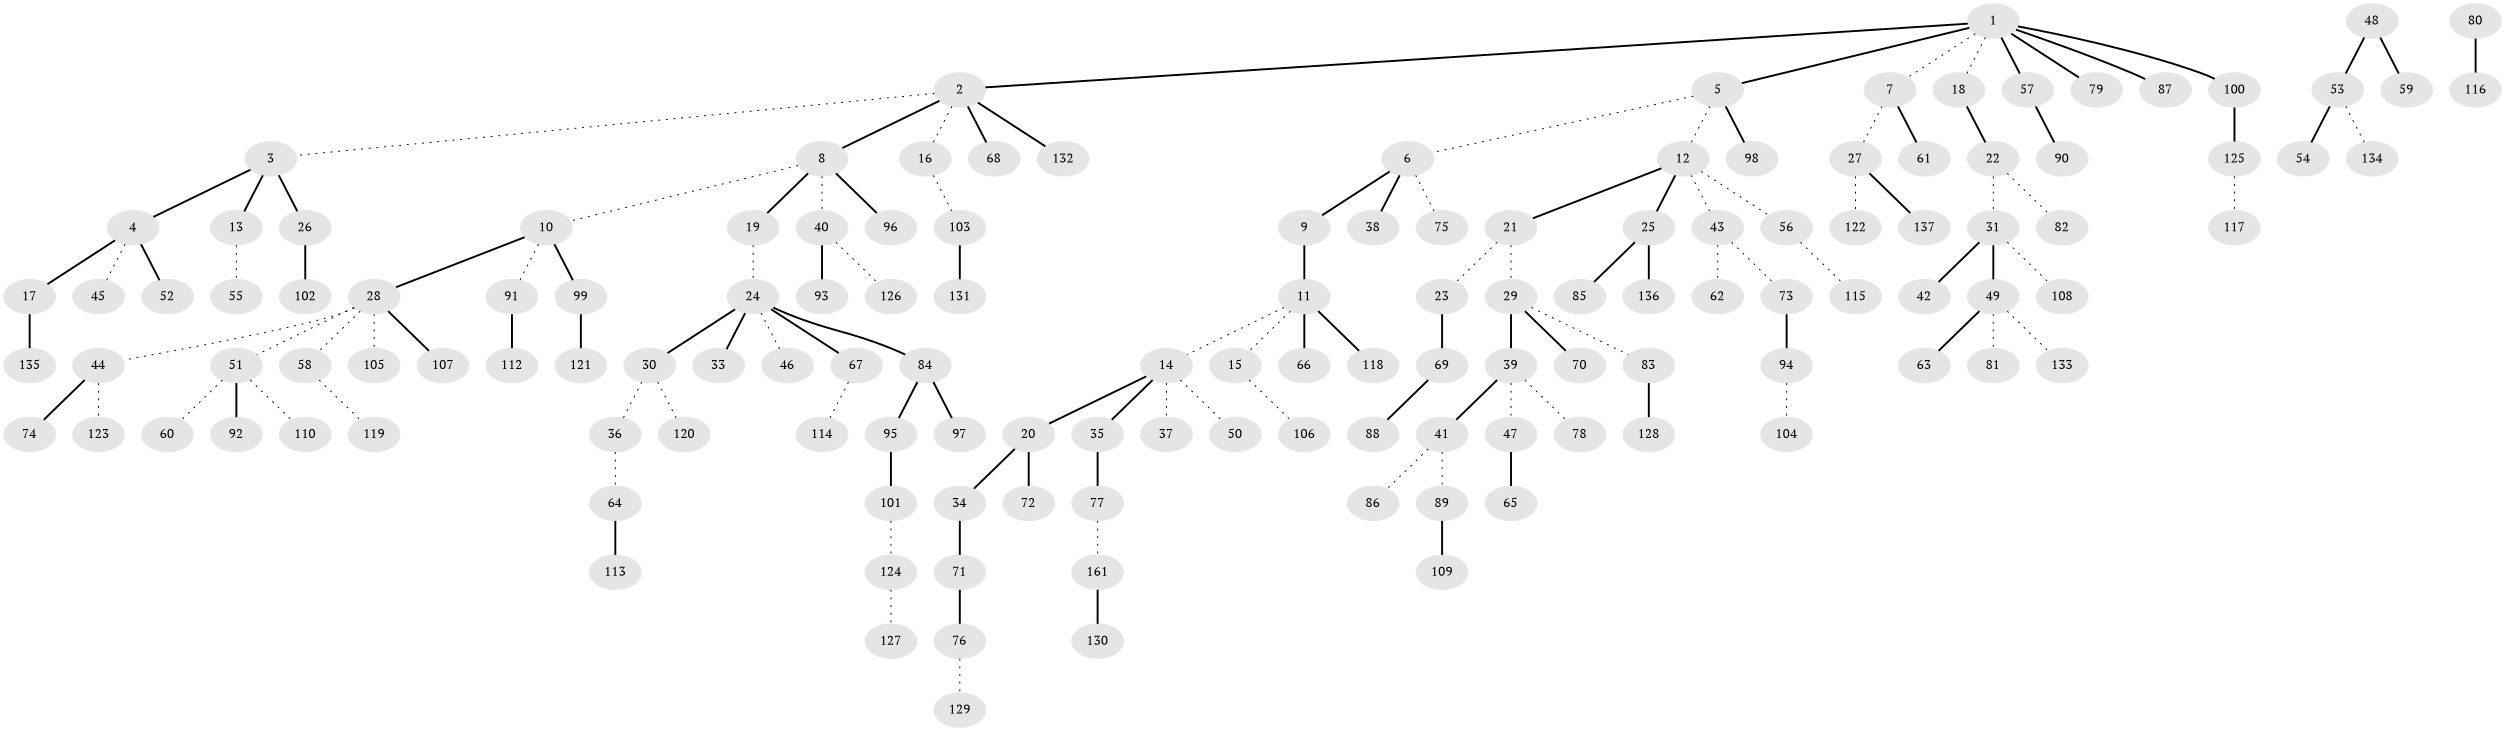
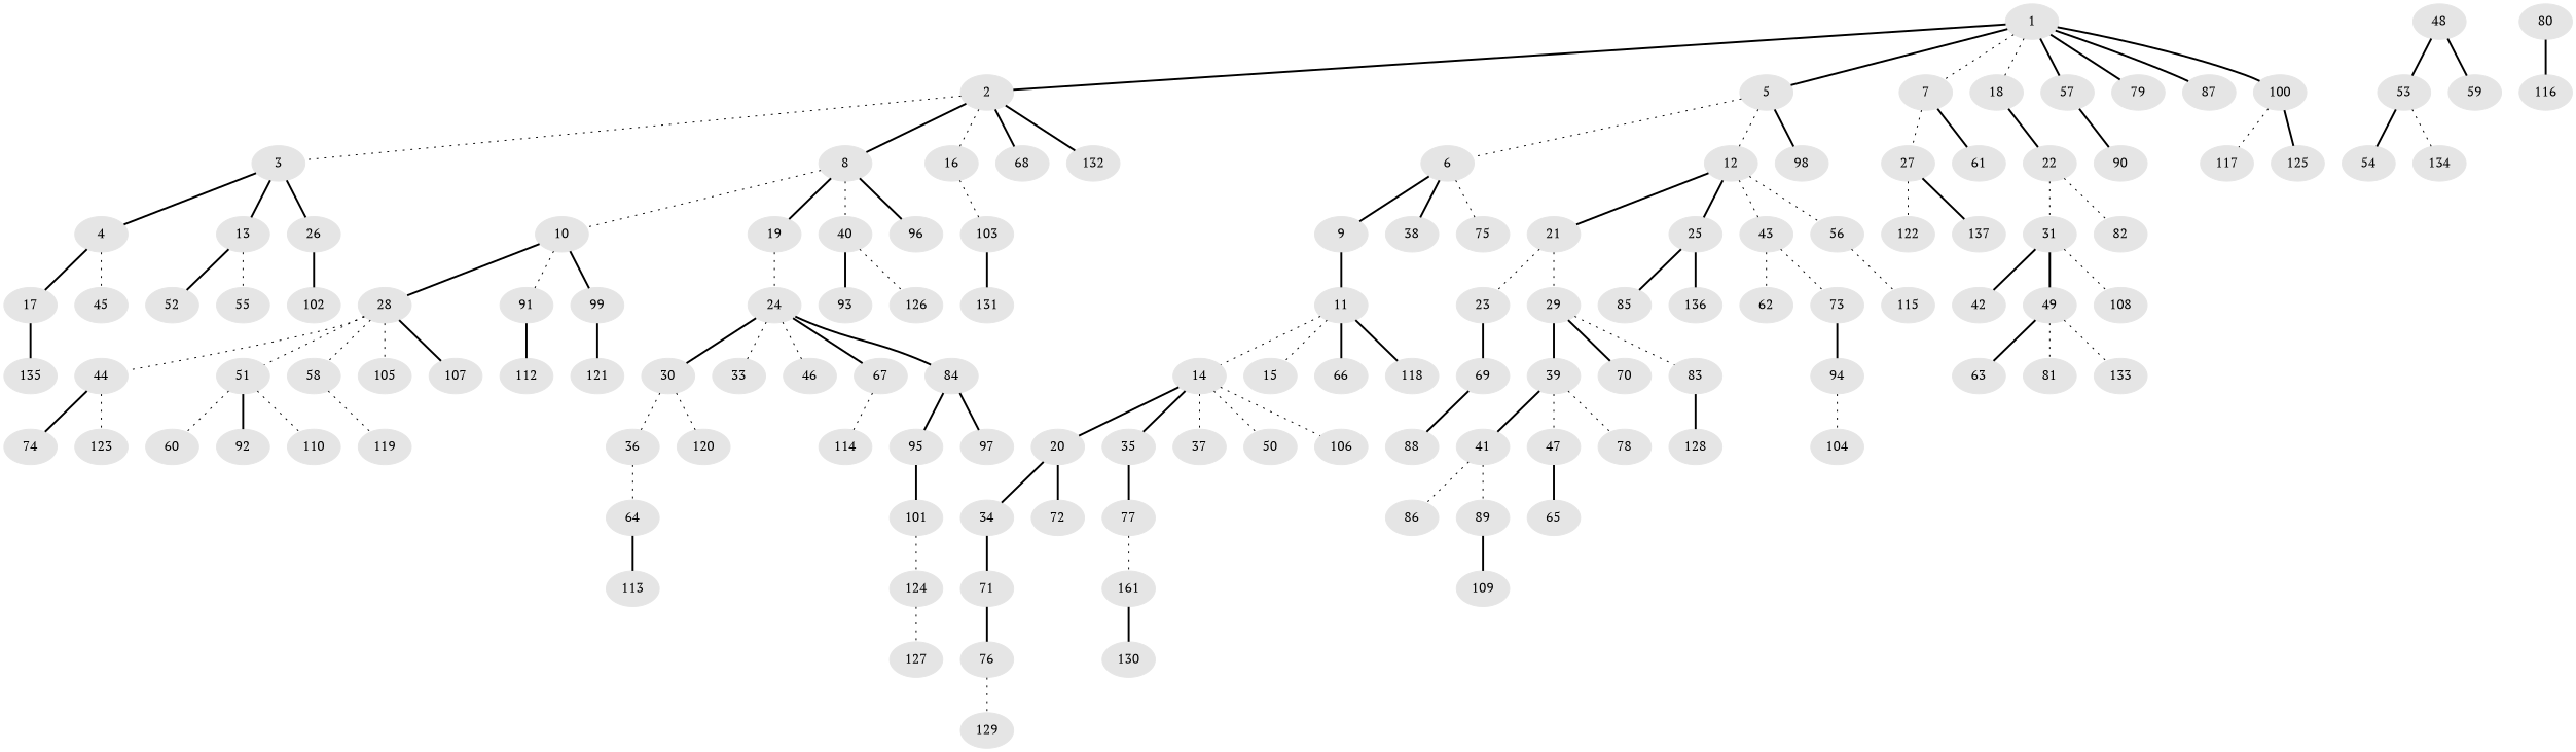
  graph {
    fontname="PT Serif"
    node [color=gray90 fontname="PT Serif" style=filled]
    edge [fontname="PT Serif" style=bold]
    1
    2
    5
    7
    18
    57
    79
    87
    100
    3
    8
    16
    68
    132
    6
    12
    98
    27
    61
    22
    90
    117
    125
    4
    13
    26
    10
    19
    40
    96
    103
    17
    45
    52
    55
    102
    135
    9
    38
    75
    21
    25
    43
    56
    11
    122
    137
    28
    91
    99
    24
    93
    126
    14
    15
    66
    118
    44
    51
    58
    105
    107
    112
    121
    20
    35
    37
    50
    106
    23
    29
    85
    136
    62
    73
    115
    34
    72
    77
    131
    31
    82
    30
    33
    46
    67
    84
    71
    69
    39
    70
    83
    42
    49
    108
    88
    36
    120
    114
    95
    97
    74
    123
    60
    92
    110
    119
    41
    47
    78
    128
    64
    63
    81
    133
    48
    53
    59
    80
    116
    76
    n122 [label=161]
    113
    86
    89
    65
    109
    94
    54
    134
    129
    104
    130
    101
    124
    127
    1 -- 2
    1 -- 5
    1 -- 7 [style=dotted]
    1 -- 18 [style=dotted]
    1 -- 57
    1 -- 79
    1 -- 87
    1 -- 100
    2 -- 3 [style=dotted]
    2 -- 8
    2 -- 16 [style=dotted]
    2 -- 68
    2 -- 132
    5 -- 6 [style=dotted]
    5 -- 12 [style=dotted]
    5 -- 98
    7 -- 27 [style=dotted]
    7 -- 61
    18 -- 22
    57 -- 90
-   125 -- 117 [style=dotted]
+   100 -- 117 [style=dotted]
    100 -- 125
    3 -- 4
    3 -- 13
    3 -- 26
    8 -- 10 [style=dotted]
    8 -- 19
    8 -- 40 [style=dotted]
    8 -- 96
    16 -- 103 [style=dotted]
    6 -- 9
    6 -- 38
    6 -- 75 [style=dotted]
    12 -- 21
    12 -- 25
    12 -- 43 [style=dotted]
    12 -- 56 [style=dotted]
    27 -- 122 [style=dotted]
    27 -- 137
    22 -- 31 [style=dotted]
    22 -- 82 [style=dotted]
    4 -- 17
    4 -- 45 [style=dotted]
-   4 -- 52
+   13 -- 52
    13 -- 55 [style=dotted]
    26 -- 102
    10 -- 28
    10 -- 91 [style=dotted]
    10 -- 99
    19 -- 24 [style=dotted]
    40 -- 93
    40 -- 126 [style=dotted]
    103 -- 131
    17 -- 135
    9 -- 11
    21 -- 23 [style=dotted]
    21 -- 29 [style=dotted]
    25 -- 85
    25 -- 136
    43 -- 62 [style=dotted]
    43 -- 73 [style=dotted]
    56 -- 115 [style=dotted]
    11 -- 14 [style=dotted]
    11 -- 15 [style=dotted]
    11 -- 66
    11 -- 118
    28 -- 44 [style=dotted]
    28 -- 51 [style=dotted]
    28 -- 58 [style=dotted]
    28 -- 105 [style=dotted]
    28 -- 107
    91 -- 112
    99 -- 121
    24 -- 30
-   24 -- 33
+   24 -- 33 [style=dotted]
    24 -- 46 [style=dotted]
    24 -- 67
    24 -- 84
    14 -- 20
    14 -- 35
    14 -- 37 [style=dotted]
    14 -- 50 [style=dotted]
-   15 -- 106 [style=dotted]
+   14 -- 106 [style=dotted]
    44 -- 74
    44 -- 123 [style=dotted]
    51 -- 60 [style=dotted]
    51 -- 92
    51 -- 110 [style=dotted]
    58 -- 119 [style=dotted]
    20 -- 34
    20 -- 72
    35 -- 77
    23 -- 69
    29 -- 39
    29 -- 70
    29 -- 83 [style=dotted]
    73 -- 94
    34 -- 71
    77 -- n122 [style=dotted]
    31 -- 42
    31 -- 49
    31 -- 108 [style=dotted]
    30 -- 36 [style=dotted]
    30 -- 120 [style=dotted]
    67 -- 114 [style=dotted]
    84 -- 95
    84 -- 97
    71 -- 76
    69 -- 88
    39 -- 41
    39 -- 47 [style=dotted]
    39 -- 78 [style=dotted]
    83 -- 128
    49 -- 63
    49 -- 81 [style=dotted]
    49 -- 133 [style=dotted]
    36 -- 64 [style=dotted]
    95 -- 101
    41 -- 86 [style=dotted]
    41 -- 89 [style=dotted]
    47 -- 65
    64 -- 113
    48 -- 53
    48 -- 59
    53 -- 54
    53 -- 134 [style=dotted]
    80 -- 116
    76 -- 129 [style=dotted]
    n122 -- 130
    89 -- 109
    94 -- 104 [style=dotted]
    101 -- 124 [style=dotted]
    124 -- 127 [style=dotted]
  }
